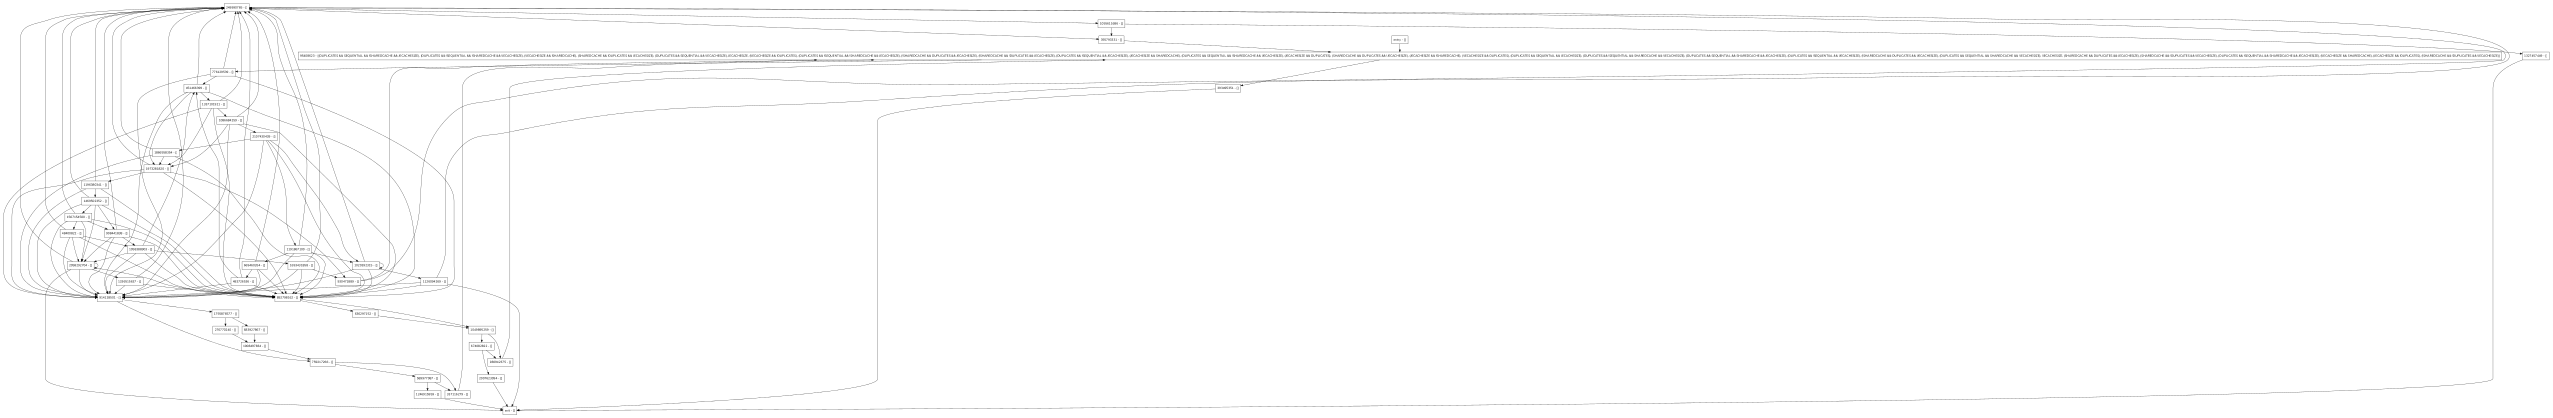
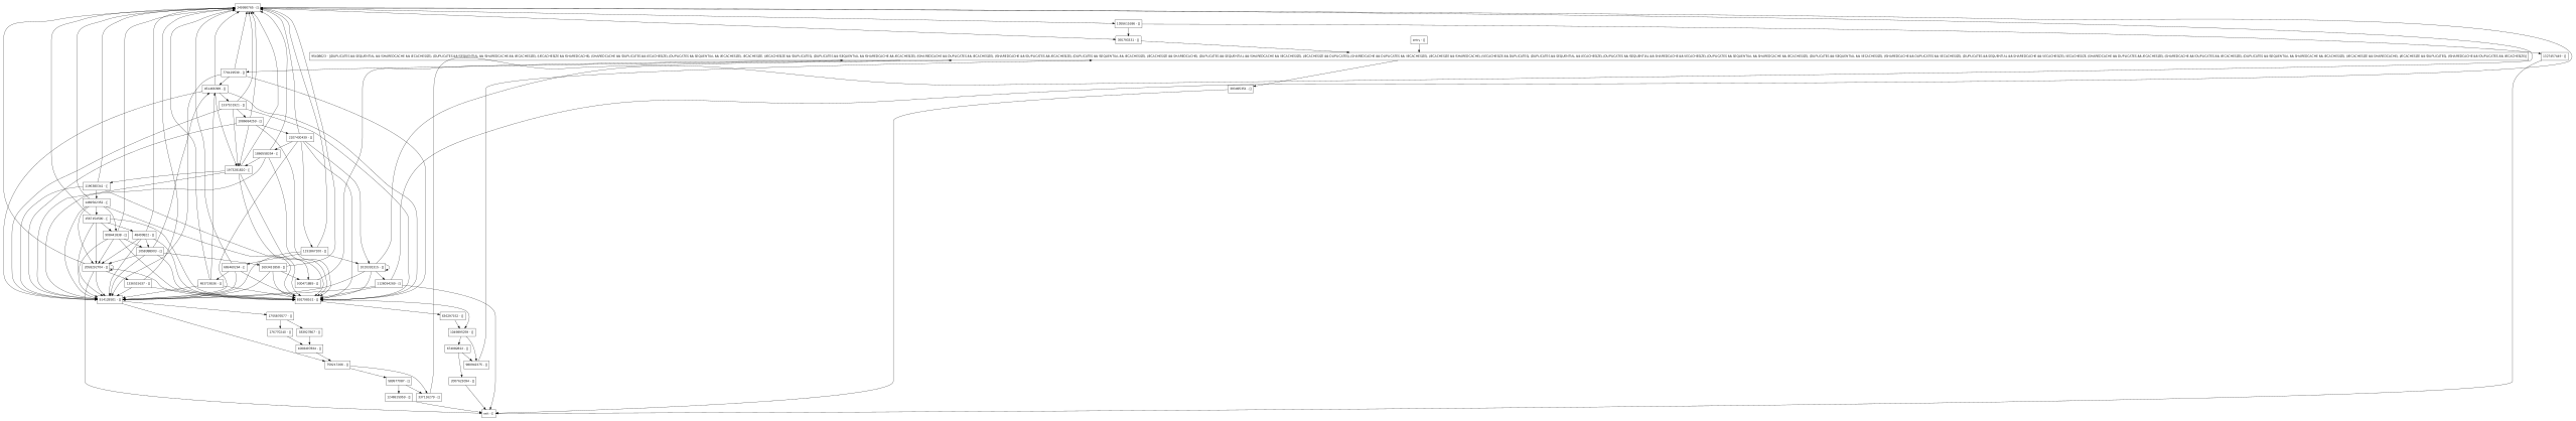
  digraph {
    fontname=Nunito
    node [fontname=Nunito shape=record]
    edge [fontname=Nunito]
    n1 [label="249990765 - []"]
    n2 [label="1055611686 - []"]
    n3 [label="355793331 - []"]
    n4 [label="1327457449 - []"]
    n5 [label="95408623 - [(DUPLICATES && SEQUENTIAL && !SHAREDCACHE && JECACHESIZE), (DUPLICATES && !SEQUENTIAL && !SHAREDCACHE && !JECACHESIZE), (!JECACHESIZE && !SHAREDCACHE), (SHAREDCACHE && !DUPLICATES && JECACHESIZE), (DUPLICATES && SEQUENTIAL && !JECACHESIZE), JECACHESIZE, (!JECACHESIZE && !DUPLICATES), (DUPLICATES && !SEQUENTIAL && !SHAREDCACHE && JECACHESIZE), (!SHAREDCACHE && DUPLICATES && JECACHESIZE), (!SHAREDCACHE && !DUPLICATES && JECACHESIZE), (DUPLICATES && !SEQUENTIAL && JECACHESIZE), (JECACHESIZE && SHAREDCACHE), (DUPLICATES && SEQUENTIAL && !SHAREDCACHE && !JECACHESIZE), (JECACHESIZE && DUPLICATES), (SHAREDCACHE && DUPLICATES && !JECACHESIZE), (JECACHESIZE && !SHAREDCACHE), (!JECACHESIZE && DUPLICATES), (DUPLICATES && SEQUENTIAL && JECACHESIZE), (DUPLICATES && !SEQUENTIAL && SHAREDCACHE && !JECACHESIZE), (DUPLICATES && SEQUENTIAL && SHAREDCACHE && JECACHESIZE), (DUPLICATES && !SEQUENTIAL && !JECACHESIZE), (!SHAREDCACHE && DUPLICATES && !JECACHESIZE), (DUPLICATES && SEQUENTIAL && SHAREDCACHE && !JECACHESIZE), !JECACHESIZE, (SHAREDCACHE && DUPLICATES && JECACHESIZE), (SHAREDCACHE && !DUPLICATES && !JECACHESIZE), (DUPLICATES && !SEQUENTIAL && SHAREDCACHE && JECACHESIZE), (!JECACHESIZE && SHAREDCACHE), (JECACHESIZE && !DUPLICATES), (!SHAREDCACHE && !DUPLICATES && !JECACHESIZE)]"]
    n6 [label="683927867 - []"]
    n7 [label="1008497834 - []"]
    n8 [label="759217266 - []"]
    n9 [label="892798162 - []"]
    n10 [label="1049895259 - []"]
    n11 [label="636297152 - []"]
    n12 [label="674082822 - []"]
    n13 [label="980942375 - []"]
    n14 [label="2058292704 - []"]
    n15 [label="914128501 - []"]
    n16 [label="1336515637 - []"]
    n17 [label="exit - []"]
    n18 [label="1755876577 - []"]
    n19 [label="669460264 - []"]
    n20 [label="483726536 - []"]
    n21 [label="451466399 - []"]
    n22 [label="337116279 - []"]
    n23 [label="589977087 - []"]
    n24 [label="1246915959 - []"]
    n25 [label="1086684259 - []"]
    n26 [label="1973281820 - []"]
    n27 [label="2107430439 - []"]
    n28 [label="930471889 - []"]
    n29 [label="1196380341 - []"]
    n30 [label="1020392315 - []"]
    n31 [label="1866558354 - []"]
    n32 [label="1191867100 - []"]
    n33 [label="2007623094 - []"]
    n34 [label="393495351 - []"]
    n35 [label="776129539 - []"]
    n36 [label="1337101921 - []"]
    n37 [label="908441838 - []"]
    n38 [label="1058388903 - []"]
    n39 [label="1693431858 - []"]
    n40 [label="48400822 - []"]
    n41 [label="1567154500 - []"]
    n42 [label="276770240 - []"]
    n43 [label="1126094269 - []"]
    n44 [label="1469502352 - []"]
    n45 [label="entry - []"]
    n1 -> n2
    n1 -> n3
    n2 -> n3
    n2 -> n4
    n3 -> n5
    n4 -> n17
    n5 -> n34
    n5 -> n35
    n6 -> n7
    n7 -> n8
    n8 -> n22
    n8 -> n23
    n9 -> n10
    n9 -> n11
    n10 -> n12
    n10 -> n13
    n11 -> n10
    n12 -> n13
    n12 -> n33
    n13 -> n5
    n14 -> n1
    n14 -> n9
    n14 -> n14
    n14 -> n15
    n14 -> n16
    n14 -> n17
    n15 -> n8
    n15 -> n18
    n16 -> n1
    n16 -> n9
    n16 -> n15
    n18 -> n6
    n18 -> n42
    n19 -> n1
    n19 -> n9
    n19 -> n15
    n19 -> n20
    n20 -> n1
    n20 -> n9
    n20 -> n15
    n20 -> n21
    n21 -> n1
    n21 -> n9
    n21 -> n15
    n21 -> n26
    n21 -> n36
    n22 -> n5
    n23 -> n22
    n23 -> n24
    n24 -> n17
    n25 -> n1
    n25 -> n9
    n25 -> n15
    n25 -> n26
    n25 -> n27
    n26 -> n1
    n26 -> n9
    n26 -> n15
    n26 -> n28
    n26 -> n29
-   n28 -> n1
+   n27 -> n1
    n27 -> n9
    n27 -> n15
    n27 -> n30
    n27 -> n31
    n27 -> n32
    n28 -> n5
    n29 -> n1
    n29 -> n9
    n29 -> n15
    n29 -> n44
    n30 -> n1
    n30 -> n9
    n30 -> n15
    n30 -> n30
    n30 -> n43
    n31 -> n1
    n31 -> n9
    n31 -> n15
    n31 -> n26
    n32 -> n1
-   n32 -> n9
    n32 -> n15
    n32 -> n19
    n32 -> n30
    n33 -> n17
    n34 -> n17
    n35 -> n1
    n35 -> n9
    n35 -> n15
    n35 -> n21
    n36 -> n1
    n36 -> n9
    n36 -> n15
    n36 -> n25
    n36 -> n26
    n37 -> n1
    n37 -> n9
    n37 -> n14
    n37 -> n15
    n37 -> n38
    n38 -> n9
    n38 -> n14
    n38 -> n15
    n38 -> n21
    n38 -> n39
    n39 -> n1
    n39 -> n9
    n39 -> n15
    n39 -> n28
    n40 -> n1
    n40 -> n9
    n40 -> n14
    n40 -> n15
    n40 -> n38
    n41 -> n1
    n41 -> n9
    n41 -> n14
    n41 -> n15
    n41 -> n37
    n41 -> n40
    n42 -> n7
    n43 -> n1
    n43 -> n9
    n43 -> n15
    n43 -> n17
    n44 -> n1
    n44 -> n9
    n44 -> n14
    n44 -> n15
    n44 -> n37
    n44 -> n41
    n45 -> n5
  }
